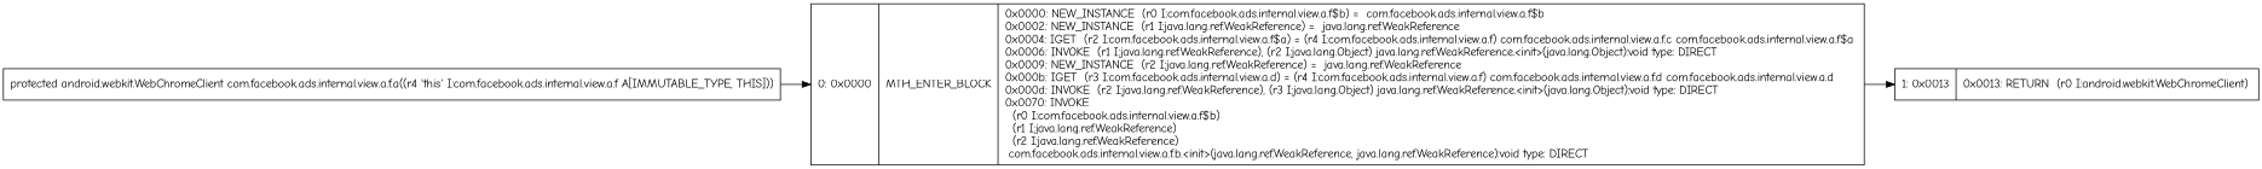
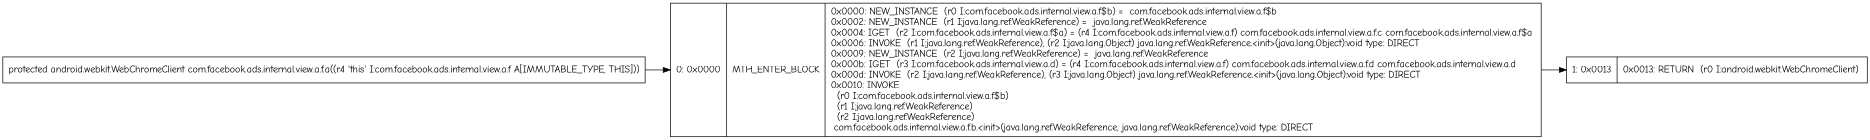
  digraph {
    rankdir=LR
    fontname="Comic Neue"
    node [shape=record fontname="Comic Neue"]
    edge [fontname="Comic Neue"]
-   n1 [label="{0\:\ 0x0000|MTH_ENTER_BLOCK\l|0x0000: NEW_INSTANCE  (r0 I:com.facebook.ads.internal.view.a.f$b) =  com.facebook.ads.internal.view.a.f$b \l0x0002: NEW_INSTANCE  (r1 I:java.lang.ref.WeakReference) =  java.lang.ref.WeakReference \l0x0004: IGET  (r2 I:com.facebook.ads.internal.view.a.f$a) = (r4 I:com.facebook.ads.internal.view.a.f) com.facebook.ads.internal.view.a.f.c com.facebook.ads.internal.view.a.f$a \l0x0006: INVOKE  (r1 I:java.lang.ref.WeakReference), (r2 I:java.lang.Object) java.lang.ref.WeakReference.\<init\>(java.lang.Object):void type: DIRECT \l0x0009: NEW_INSTANCE  (r2 I:java.lang.ref.WeakReference) =  java.lang.ref.WeakReference \l0x000b: IGET  (r3 I:com.facebook.ads.internal.view.a.d) = (r4 I:com.facebook.ads.internal.view.a.f) com.facebook.ads.internal.view.a.f.d com.facebook.ads.internal.view.a.d \l0x000d: INVOKE  (r2 I:java.lang.ref.WeakReference), (r3 I:java.lang.Object) java.lang.ref.WeakReference.\<init\>(java.lang.Object):void type: DIRECT \l0x0070: INVOKE  \l  (r0 I:com.facebook.ads.internal.view.a.f$b)\l  (r1 I:java.lang.ref.WeakReference)\l  (r2 I:java.lang.ref.WeakReference)\l com.facebook.ads.internal.view.a.f.b.\<init\>(java.lang.ref.WeakReference, java.lang.ref.WeakReference):void type: DIRECT \l}"]
+   n1 [label="{0\:\ 0x0000|MTH_ENTER_BLOCK\l|0x0000: NEW_INSTANCE  (r0 I:com.facebook.ads.internal.view.a.f$b) =  com.facebook.ads.internal.view.a.f$b \l0x0002: NEW_INSTANCE  (r1 I:java.lang.ref.WeakReference) =  java.lang.ref.WeakReference \l0x0004: IGET  (r2 I:com.facebook.ads.internal.view.a.f$a) = (r4 I:com.facebook.ads.internal.view.a.f) com.facebook.ads.internal.view.a.f.c com.facebook.ads.internal.view.a.f$a \l0x0006: INVOKE  (r1 I:java.lang.ref.WeakReference), (r2 I:java.lang.Object) java.lang.ref.WeakReference.\<init\>(java.lang.Object):void type: DIRECT \l0x0009: NEW_INSTANCE  (r2 I:java.lang.ref.WeakReference) =  java.lang.ref.WeakReference \l0x000b: IGET  (r3 I:com.facebook.ads.internal.view.a.d) = (r4 I:com.facebook.ads.internal.view.a.f) com.facebook.ads.internal.view.a.f.d com.facebook.ads.internal.view.a.d \l0x000d: INVOKE  (r2 I:java.lang.ref.WeakReference), (r3 I:java.lang.Object) java.lang.ref.WeakReference.\<init\>(java.lang.Object):void type: DIRECT \l0x0010: INVOKE  \l  (r0 I:com.facebook.ads.internal.view.a.f$b)\l  (r1 I:java.lang.ref.WeakReference)\l  (r2 I:java.lang.ref.WeakReference)\l com.facebook.ads.internal.view.a.f.b.\<init\>(java.lang.ref.WeakReference, java.lang.ref.WeakReference):void type: DIRECT \l}"]
    n2 [label="{1\:\ 0x0013|0x0013: RETURN  (r0 I:android.webkit.WebChromeClient) \l}"]
    n3 [label="{protected android.webkit.WebChromeClient com.facebook.ads.internal.view.a.f.a((r4 'this' I:com.facebook.ads.internal.view.a.f A[IMMUTABLE_TYPE, THIS])) }"]
    n1 -> n2
    n3 -> n1
  }
